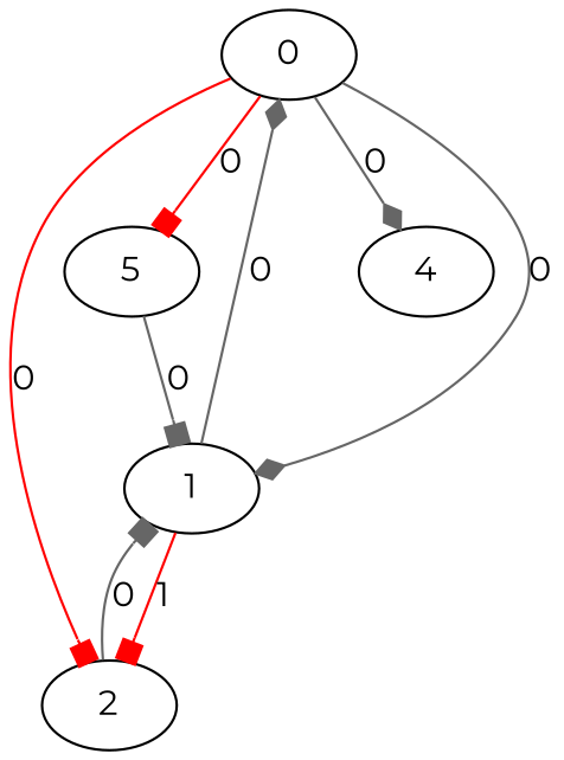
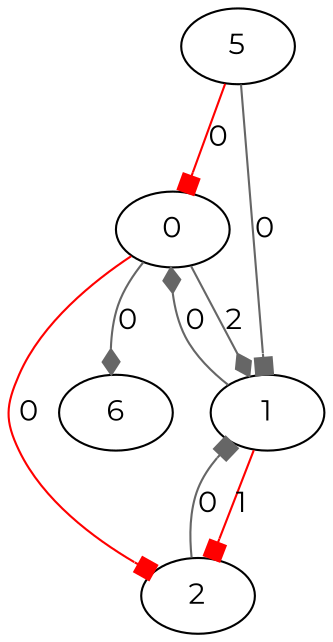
  digraph {
    fontname=Montserrat
    node [fontname=Montserrat]
    edge [arrowhead=box color=gray40 fontname=Montserrat]
    0
    1
    2
    n4 [label=5]
-   4
-   0 -> 1 [arrowhead=diamond label=0]
+   4 [label=6]
+   0 -> 1 [arrowhead=diamond label=2]
    0 -> 2 [color=red label=0]
-   0 -> n4 [color=red label=0]
+   n4 -> 0 [color=red label=0]
    0 -> 4 [arrowhead=diamond label=0]
    1 -> 0 [arrowhead=diamond label=0]
    1 -> 2 [color=red label=1]
    2 -> 1 [label=0]
    n4 -> 1 [label=0]
  }
